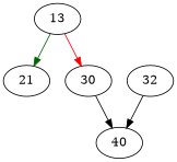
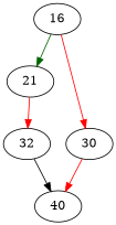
  strict digraph {
-   16 [label=13]
+   16
    21
    30
    n4 [label=32]
    40
    16 -> 21 [color=darkgreen cond=true]
    16 -> 30 [color=red cond=false]
-   30 -> 40
+   21 -> n4 [color=red cond=false]
+   30 -> 40 [color=red]
    n4 -> 40
  }
